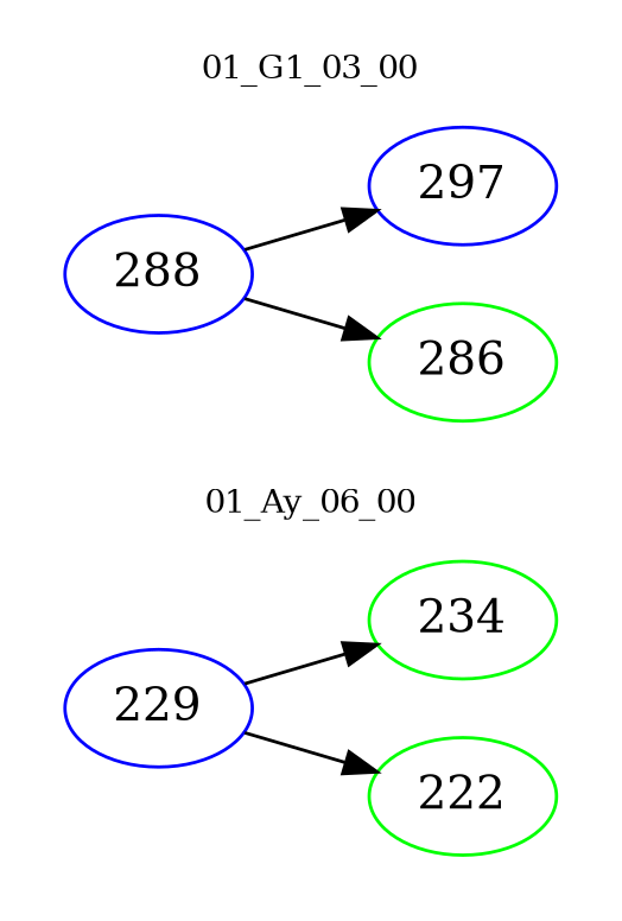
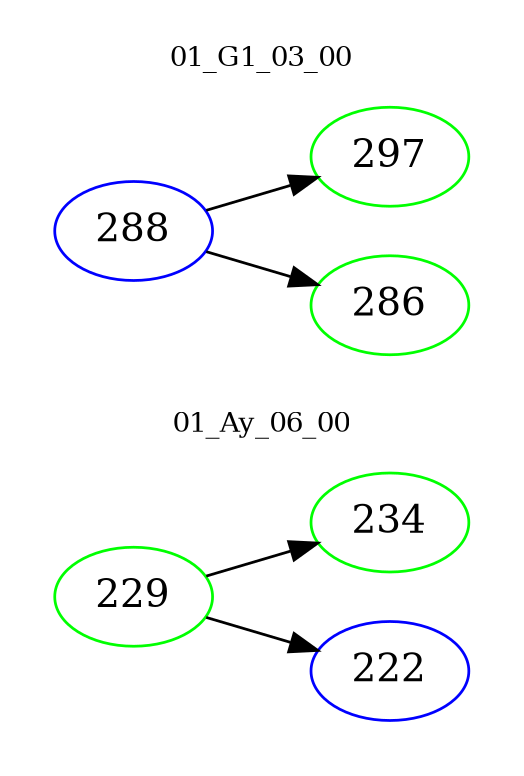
  digraph {
    rankdir=LR
    node [color=blue]
    edge [color=black]
-   n1 [label=229]
-   n2 [color=green label=222]
+   n1 [color=green label=229]
+   n2 [label=222]
    n3 [color=green label=234]
    n4 [label=288]
    n5 [color=green label=286]
-   n6 [label=297]
+   n6 [color=green label=297]
    subgraph cluster_1 {
      color=white
      fontsize=10
      label="01_Ay_06_00"
      n1
      n2
      n3
    }
    subgraph cluster_2 {
      color=white
      fontsize=10
      label="01_G1_03_00"
      n4
      n5
      n6
    }
    n1 -> n2
    n1 -> n3
    n4 -> n5
    n4 -> n6
  }
